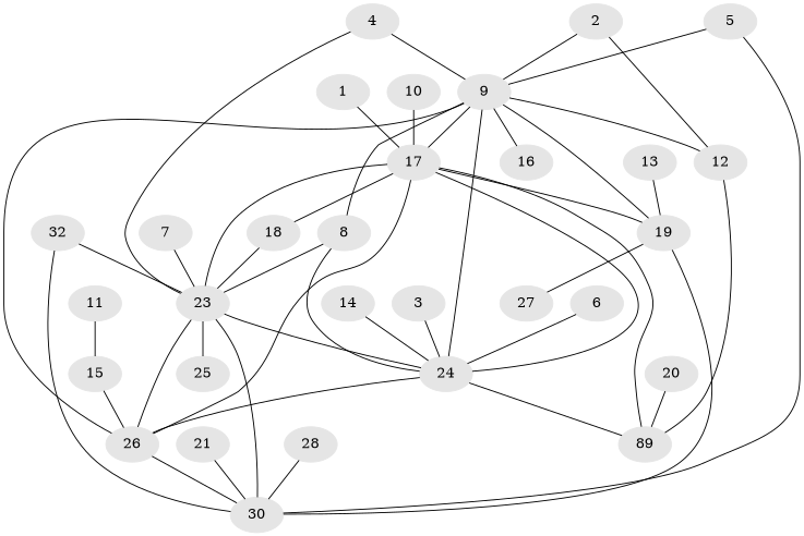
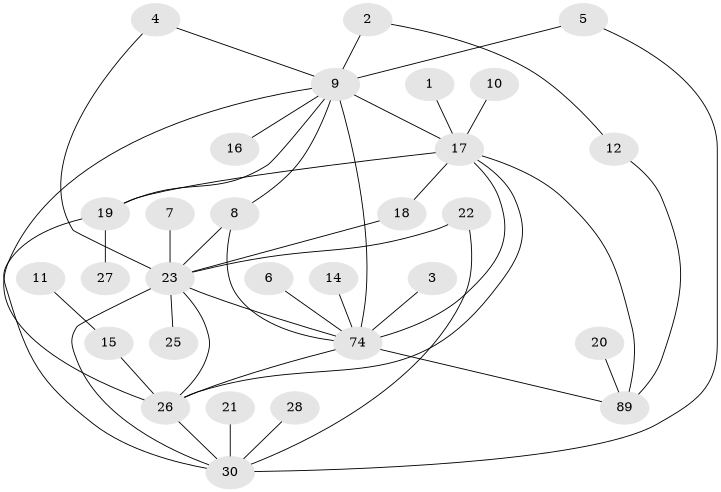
  graph {
    node [color=gray90 style=filled]
    edge [weight=1.0]
    1
    17
-   24
+   24 [label=74]
    23
    18
    19
    26
    n8 [label=89]
    2
    9
    12
    8
    16
    3
    4
    30
    25
    5
    6
    7
    27
    10
    11
    15
-   13
    14
    20
    21
-   22 [label=32]
+   22
    28
    1 -- 17
    17 -- 24
-   17 -- 23
    17 -- 18
    17 -- 19
    17 -- 26
    17 -- n8
    24 -- 26
    24 -- n8
    23 -- 24
    23 -- 26
    23 -- 30
    23 -- 25
    18 -- 23
    19 -- 30
    19 -- 27
    26 -- 30
    2 -- 9
    2 -- 12
    9 -- 17
    9 -- 24 [weight=2.0]
    9 -- 19
    9 -- 26
-   9 -- 12
    9 -- 8
    9 -- 16
    12 -- n8
    8 -- 24
    8 -- 23
    3 -- 24
    4 -- 23
    4 -- 9
    5 -- 9
    5 -- 30
    6 -- 24
    7 -- 23
    10 -- 17
    11 -- 15
    15 -- 26 [weight=2.0]
-   13 -- 19
    14 -- 24
    20 -- n8
    21 -- 30
    22 -- 23
    22 -- 30
    28 -- 30
  }
